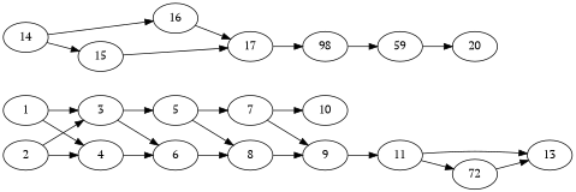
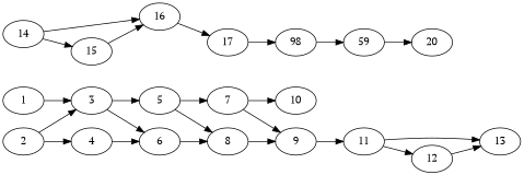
  digraph {
    fontname="PT Serif"
    rankdir=LR
    node [alpha=0.07 fontname="PT Serif"]
    edge [fontname="PT Serif"]
    1 [alpha=0.04 expect_size=7006208]
    3 [alpha=0.08 expect_size=18683904]
    4 [alpha=0.11 expect_size=33717248]
    5 [alpha=0.19 expect_size=41376768]
    6 [alpha=0.08 expect_size=47676416]
    7 [expect_size=29454336]
    8 [alpha=0.08 expect_size=18296832]
    2 [alpha=0.03 expect_size=11482112]
    9 [expect_size=43336704]
    10 [alpha=0.12 expect_size=45882368]
    11 [alpha=0.03 expect_size=6162432]
-   12 [alpha=0.11 expect_size=16743424 label=72]
+   12 [alpha=0.11 expect_size=16743424]
    13 [alpha=0.11 expect_size=22983680]
    14 [alpha=0.19 expect_size=41709568]
    15 [alpha=0.02 expect_size=19730432]
    16 [alpha=0.18 expect_size=17942528]
    17 [expect_size=36458496]
    n18 [expect_size=5955584 label=98]
    n19 [alpha=0.12 expect_size=23674880 label=59]
    20 [alpha=0.05 expect_size=40418304]
    1 -> 3
-   1 -> 4
    3 -> 5
    3 -> 6
    4 -> 6
    5 -> 7
    5 -> 8
    6 -> 8
    7 -> 9
    7 -> 10
    8 -> 9
    2 -> 3
    2 -> 4
    9 -> 11
    11 -> 12
    11 -> 13
    12 -> 13
    14 -> 15
    14 -> 16
-   15 -> 17
+   15 -> 16
    16 -> 17
    17 -> n18
    n18 -> n19
    n19 -> 20
  }
